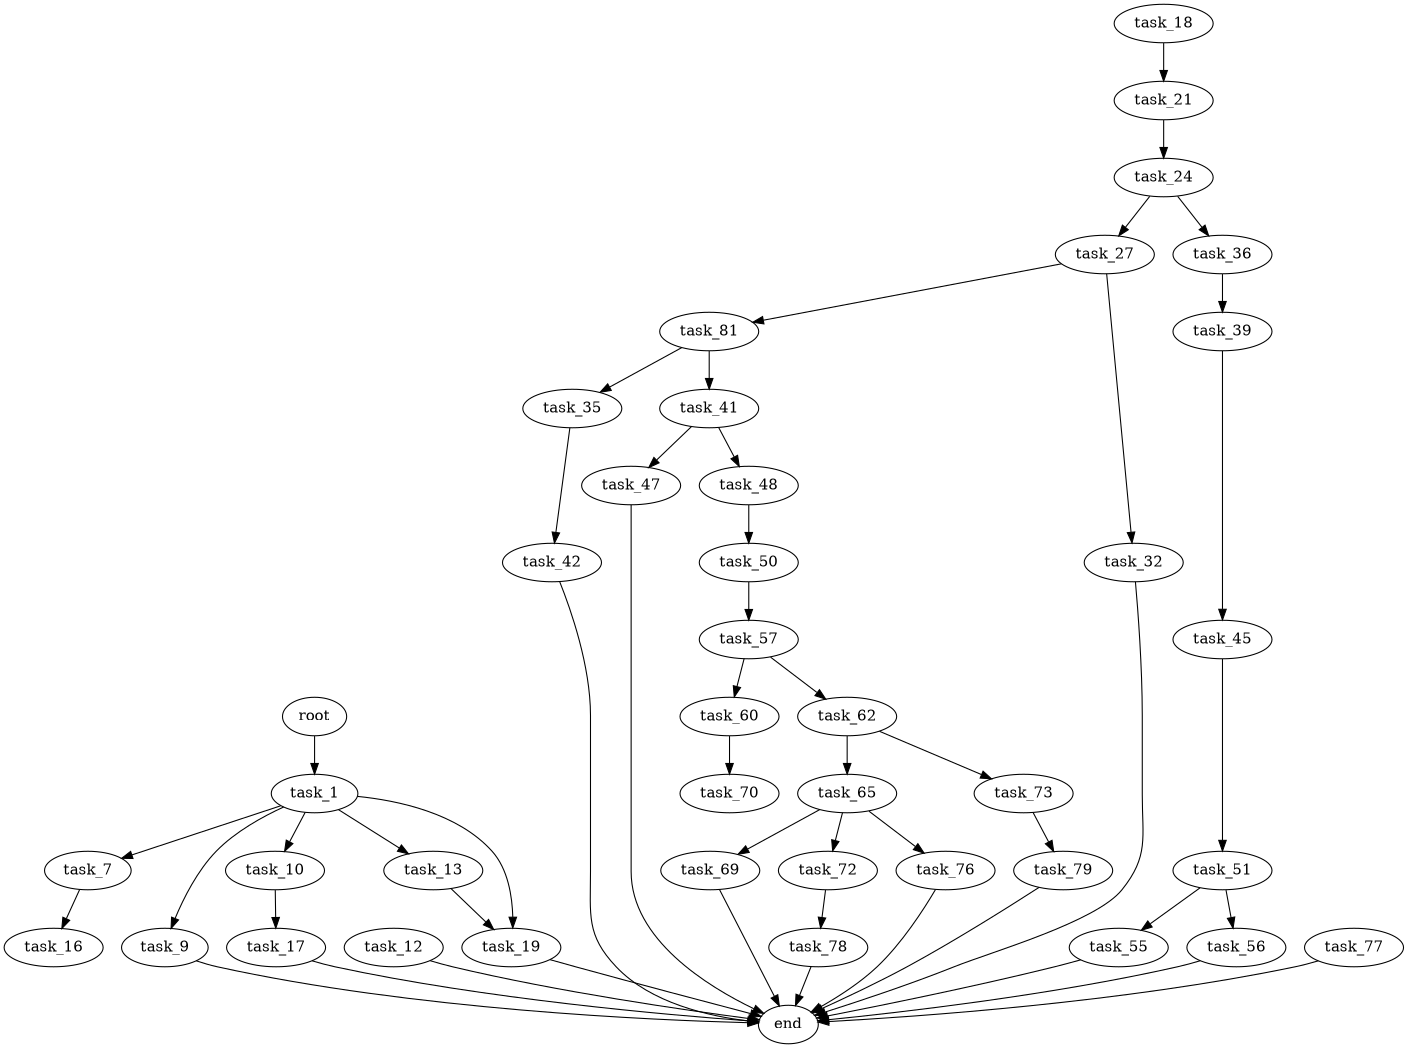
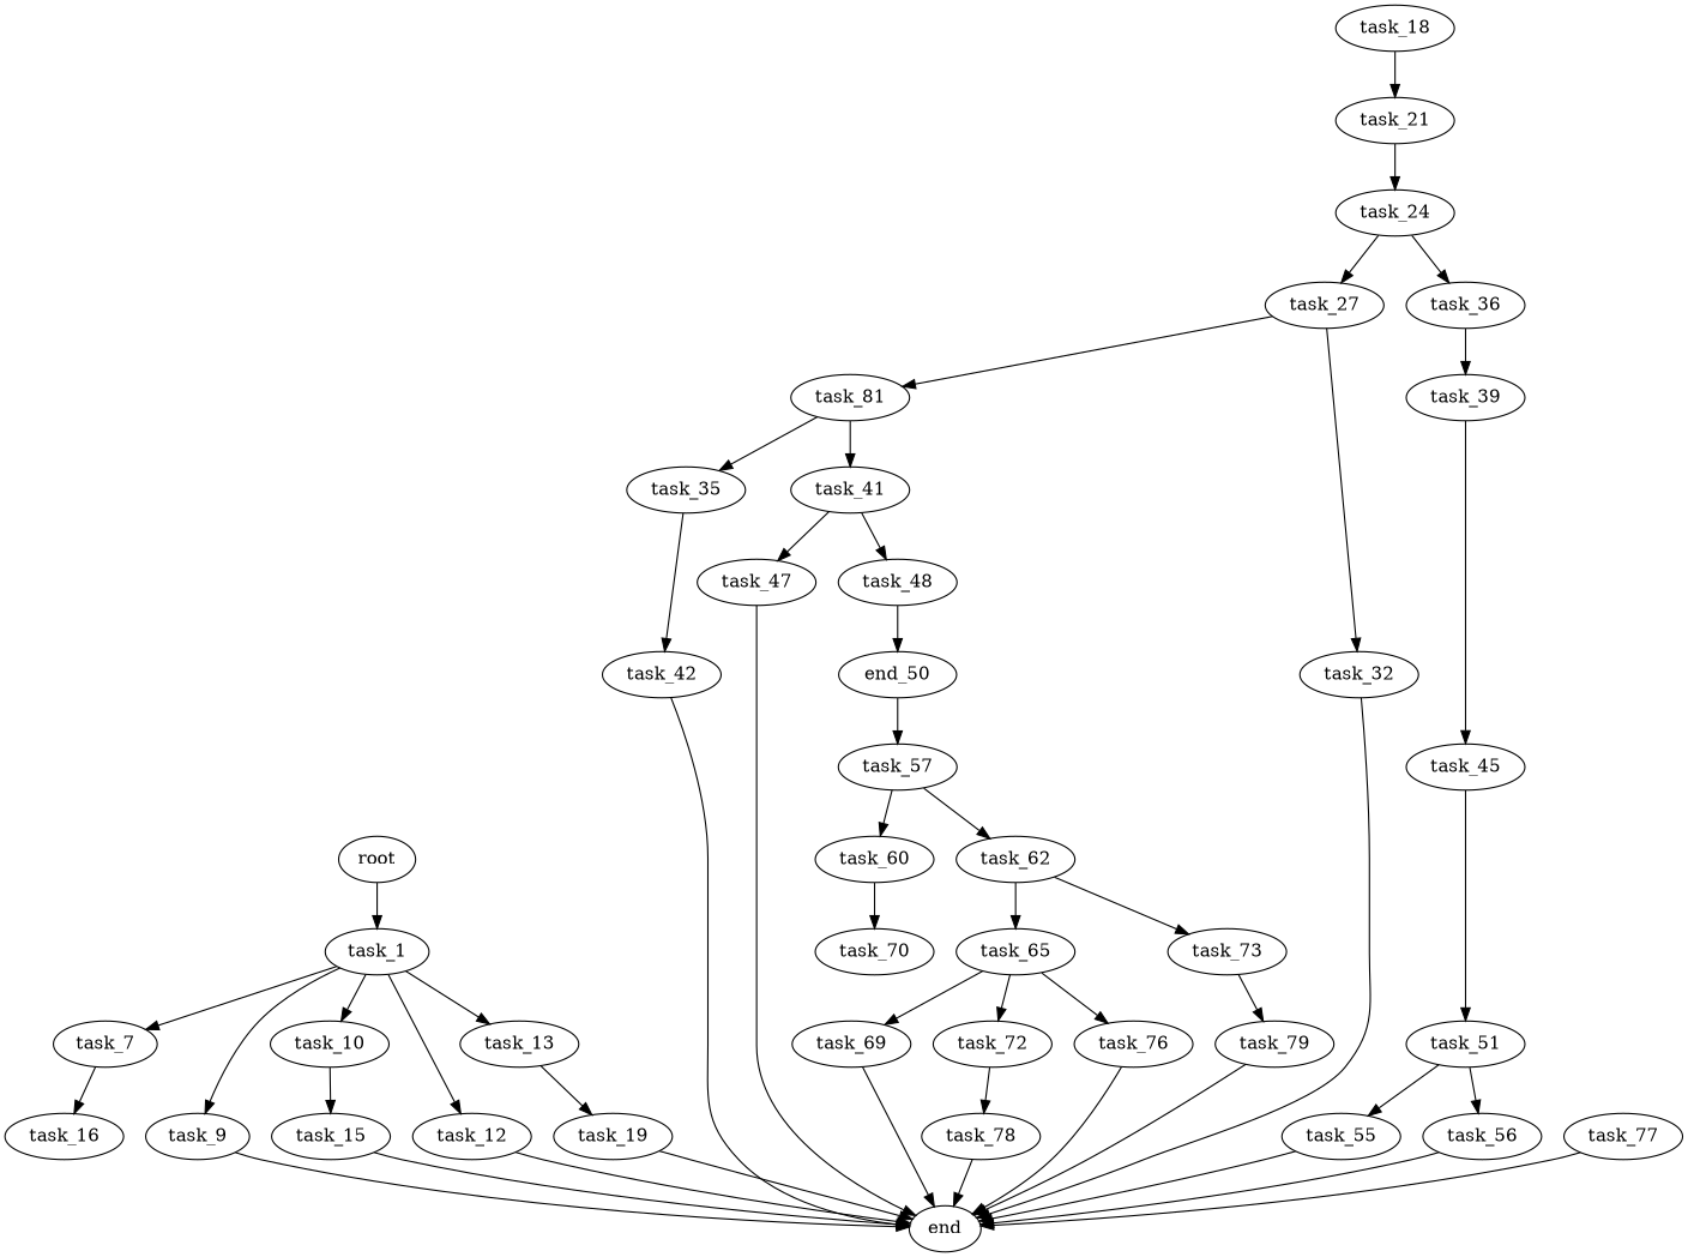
  digraph {
    root
    task_1
    task_7
    task_9
    task_10
    task_12
    task_13
    task_16
    end
-   task_15 [label=task_17]
+   task_15
    task_19
    task_18
    task_21
    task_24
    task_27
    task_36
    n17 [label=task_81]
    task_32
    task_39
    task_35
    task_41
    task_45
    task_42
    task_47
    task_48
-   task_50
+   task_50 [label=end_50]
    task_51
    task_55
    task_56
    task_57
    task_60
    task_62
    task_70
    task_65
    task_73
    task_69
    task_72
    task_76
    task_79
    task_77
    task_78
    root -> task_1
    task_1 -> task_7
    task_1 -> task_9
    task_1 -> task_10
-   task_1 -> task_19
+   task_1 -> task_12
    task_1 -> task_13
    task_7 -> task_16
    task_9 -> end
    task_10 -> task_15
    task_12 -> end
    task_13 -> task_19
    task_15 -> end
    task_19 -> end
    task_18 -> task_21
    task_21 -> task_24
    task_24 -> task_27
    task_24 -> task_36
    task_27 -> n17
    task_27 -> task_32
    task_36 -> task_39
    n17 -> task_35
    n17 -> task_41
    task_32 -> end
    task_39 -> task_45
    task_35 -> task_42
    task_41 -> task_47
    task_41 -> task_48
    task_45 -> task_51
    task_42 -> end
    task_47 -> end
    task_48 -> task_50
    task_50 -> task_57
    task_51 -> task_55
    task_51 -> task_56
    task_55 -> end
    task_56 -> end
    task_57 -> task_60
    task_57 -> task_62
    task_60 -> task_70
    task_62 -> task_65
    task_62 -> task_73
    task_65 -> task_69
    task_65 -> task_72
    task_65 -> task_76
    task_73 -> task_79
    task_69 -> end
    task_72 -> task_78
    task_76 -> end
    task_79 -> end
    task_77 -> end
    task_78 -> end
  }
